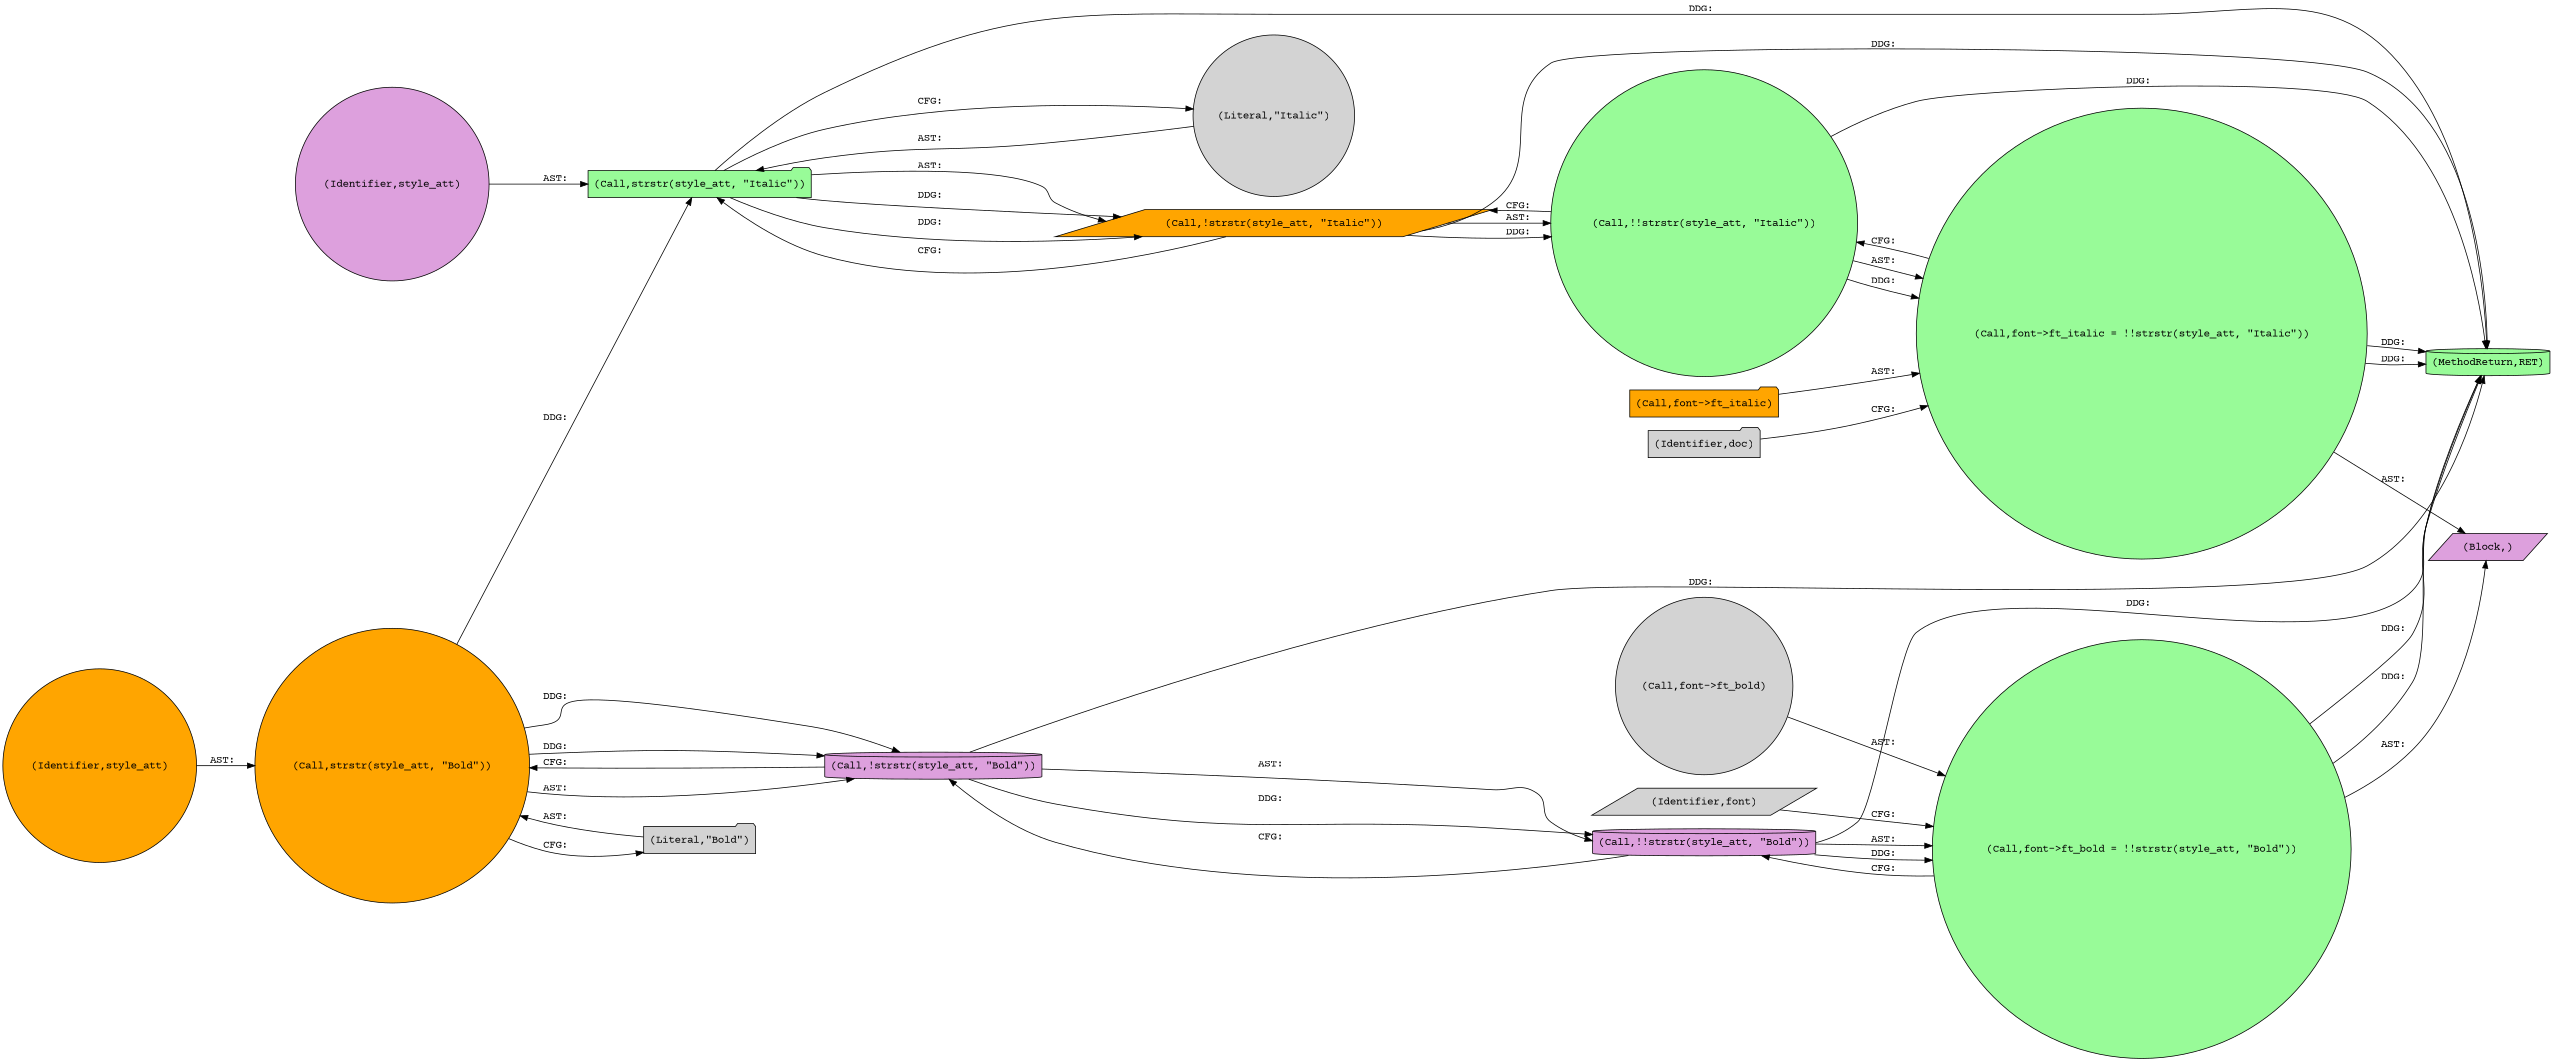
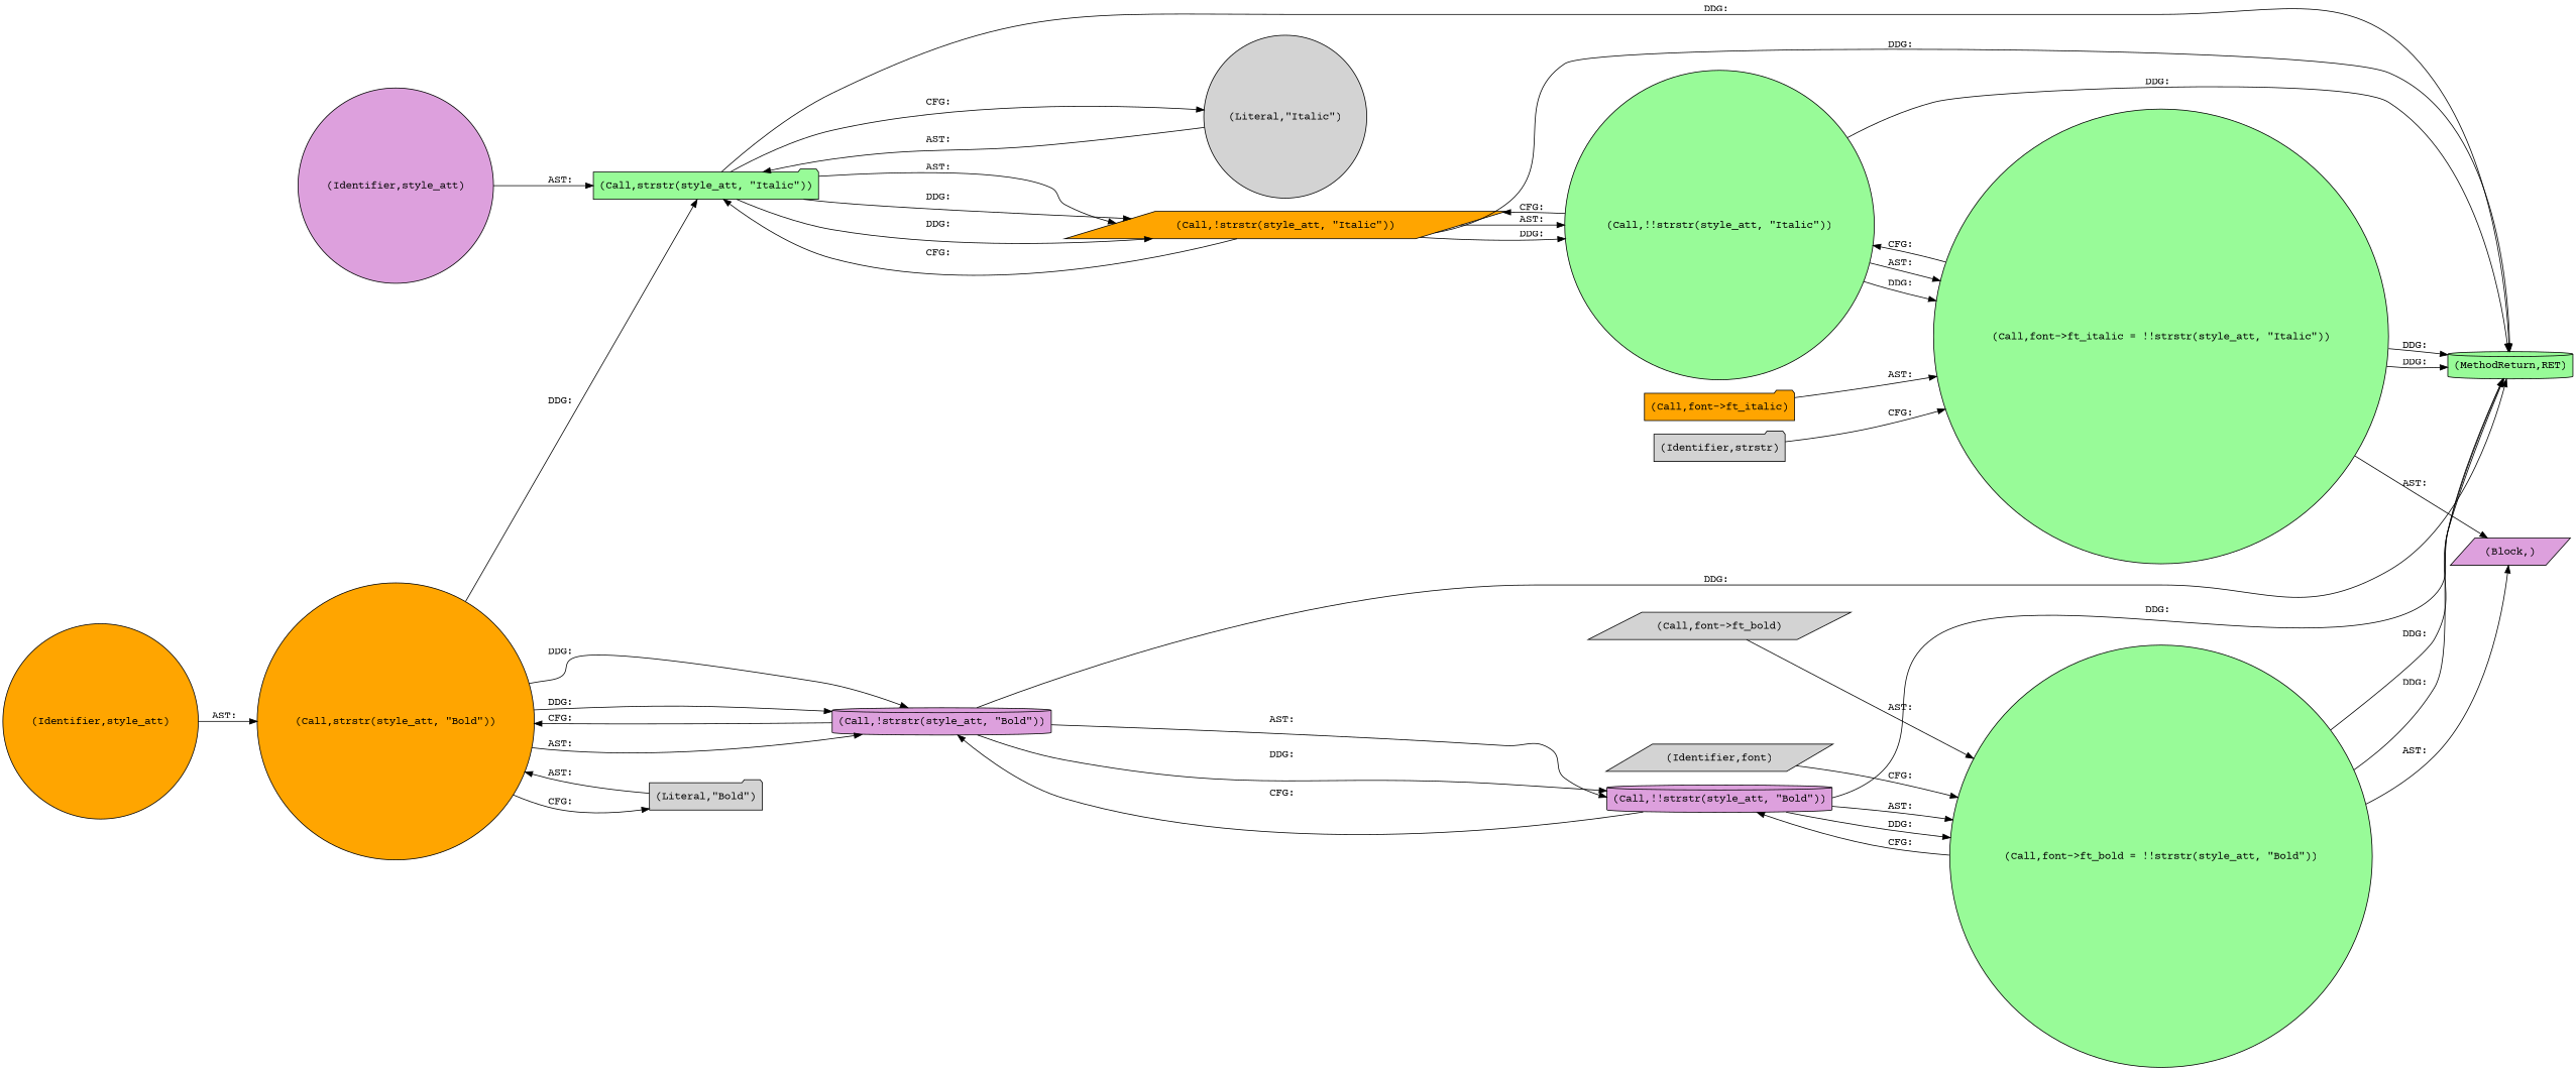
  digraph {
    fontname="Courier Prime"
    rankdir=LR
    node [fillcolor=palegreen fontname="Courier Prime" shape=circle style=filled]
    edge [fontname="Courier Prime"]
    n1 [fillcolor=orange label="(Call,strstr(style_att, \"Bold\"))"]
    n2 [fillcolor=plum label="(Call,!strstr(style_att, \"Bold\"))" shape=cylinder]
    n3 [label="(Call,strstr(style_att, \"Italic\"))" shape=folder]
    n4 [fillcolor=lightgrey label="(Literal,\"Bold\")" shape=folder]
    n5 [fillcolor=plum label="(Call,!!strstr(style_att, \"Bold\"))" shape=cylinder]
    n6 [label="(MethodReturn,RET)" shape=cylinder]
    n7 [fillcolor=orange label="(Call,!strstr(style_att, \"Italic\"))" shape=parallelogram]
    n8 [fillcolor=lightgrey label="(Literal,\"Italic\")"]
    n9 [label="(Call,font->ft_bold = !!strstr(style_att, \"Bold\"))"]
    n10 [fillcolor=plum label="(Block,)" shape=parallelogram]
    n11 [label="(Call,!!strstr(style_att, \"Italic\"))"]
    n12 [label="(Call,font->ft_italic = !!strstr(style_att, \"Italic\"))"]
    n13 [fillcolor=plum label="(Identifier,style_att)"]
-   n14 [fillcolor=lightgrey label="(Call,font->ft_bold)"]
+   n14 [fillcolor=lightgrey label="(Call,font->ft_bold)" shape=parallelogram]
    n15 [fillcolor=orange label="(Identifier,style_att)"]
    n16 [fillcolor=lightgrey label="(Identifier,font)" shape=parallelogram]
-   n17 [fillcolor=lightgrey label="(Identifier,doc)" shape=folder]
+   n17 [fillcolor=lightgrey label="(Identifier,strstr)" shape=folder]
    n18 [fillcolor=orange label="(Call,font->ft_italic)" shape=folder]
    n1 -> n2 [label="AST: "]
    n1 -> n2 [label="DDG: "]
    n1 -> n2 [label="DDG: "]
    n1 -> n3 [label="DDG: "]
    n1 -> n4 [label="CFG: "]
    n2 -> n1 [label="CFG: "]
    n2 -> n5 [label="AST: "]
    n2 -> n5 [label="DDG: "]
    n2 -> n6 [label="DDG: "]
    n3 -> n6 [label="DDG: "]
    n3 -> n7 [label="AST: "]
    n3 -> n7 [label="DDG: "]
    n3 -> n7 [label="DDG: "]
    n3 -> n8 [label="CFG: "]
    n4 -> n1 [label="AST: "]
    n5 -> n2 [label="CFG: "]
    n5 -> n6 [label="DDG: "]
    n5 -> n9 [label="AST: "]
    n5 -> n9 [label="DDG: "]
    n7 -> n3 [label="CFG: "]
    n7 -> n6 [label="DDG: "]
    n7 -> n11 [label="AST: "]
    n7 -> n11 [label="DDG: "]
    n8 -> n3 [label="AST: "]
    n9 -> n5 [label="CFG: "]
    n9 -> n6 [label="DDG: "]
    n9 -> n6 [label="DDG: "]
    n9 -> n10 [label="AST: "]
    n11 -> n6 [label="DDG: "]
    n11 -> n7 [label="CFG: "]
    n11 -> n12 [label="AST: "]
    n11 -> n12 [label="DDG: "]
    n12 -> n6 [label="DDG: "]
    n12 -> n6 [label="DDG: "]
    n12 -> n10 [label="AST: "]
    n12 -> n11 [label="CFG: "]
    n13 -> n3 [label="AST: "]
    n14 -> n9 [label="AST: "]
    n15 -> n1 [label="AST: "]
    n16 -> n9 [label="CFG: "]
    n17 -> n12 [label="CFG: "]
    n18 -> n12 [label="AST: "]
  }
